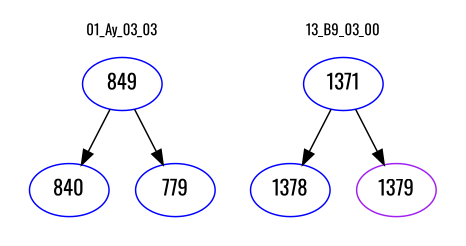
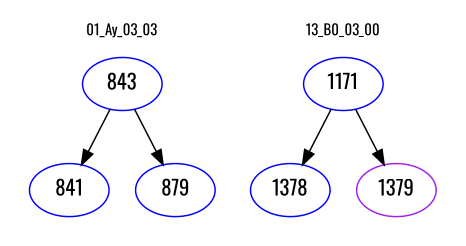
  digraph {
    fontname=Oswald
    node [color=blue fontname=Oswald]
    edge [color=black fontname=Oswald]
-   n1 [label=849]
-   n2 [label=840]
-   n3 [label=779]
-   n4 [label=1371]
+   n1 [label=843]
+   n2 [label=841]
+   n3 [label=879]
+   n4 [label=1171]
    n5 [label=1378]
    n6 [color=purple label=1379]
    subgraph cluster_1 {
      color=white
      fontsize=10
      label="01_Ay_03_03"
      n1
      n2
      n3
    }
    subgraph cluster_2 {
      color=white
      fontsize=10
-     label="13_B9_03_00"
+     label="13_B0_03_00"
      n4
      n5
      n6
    }
    n1 -> n2
    n1 -> n3
    n4 -> n5
    n4 -> n6
  }
